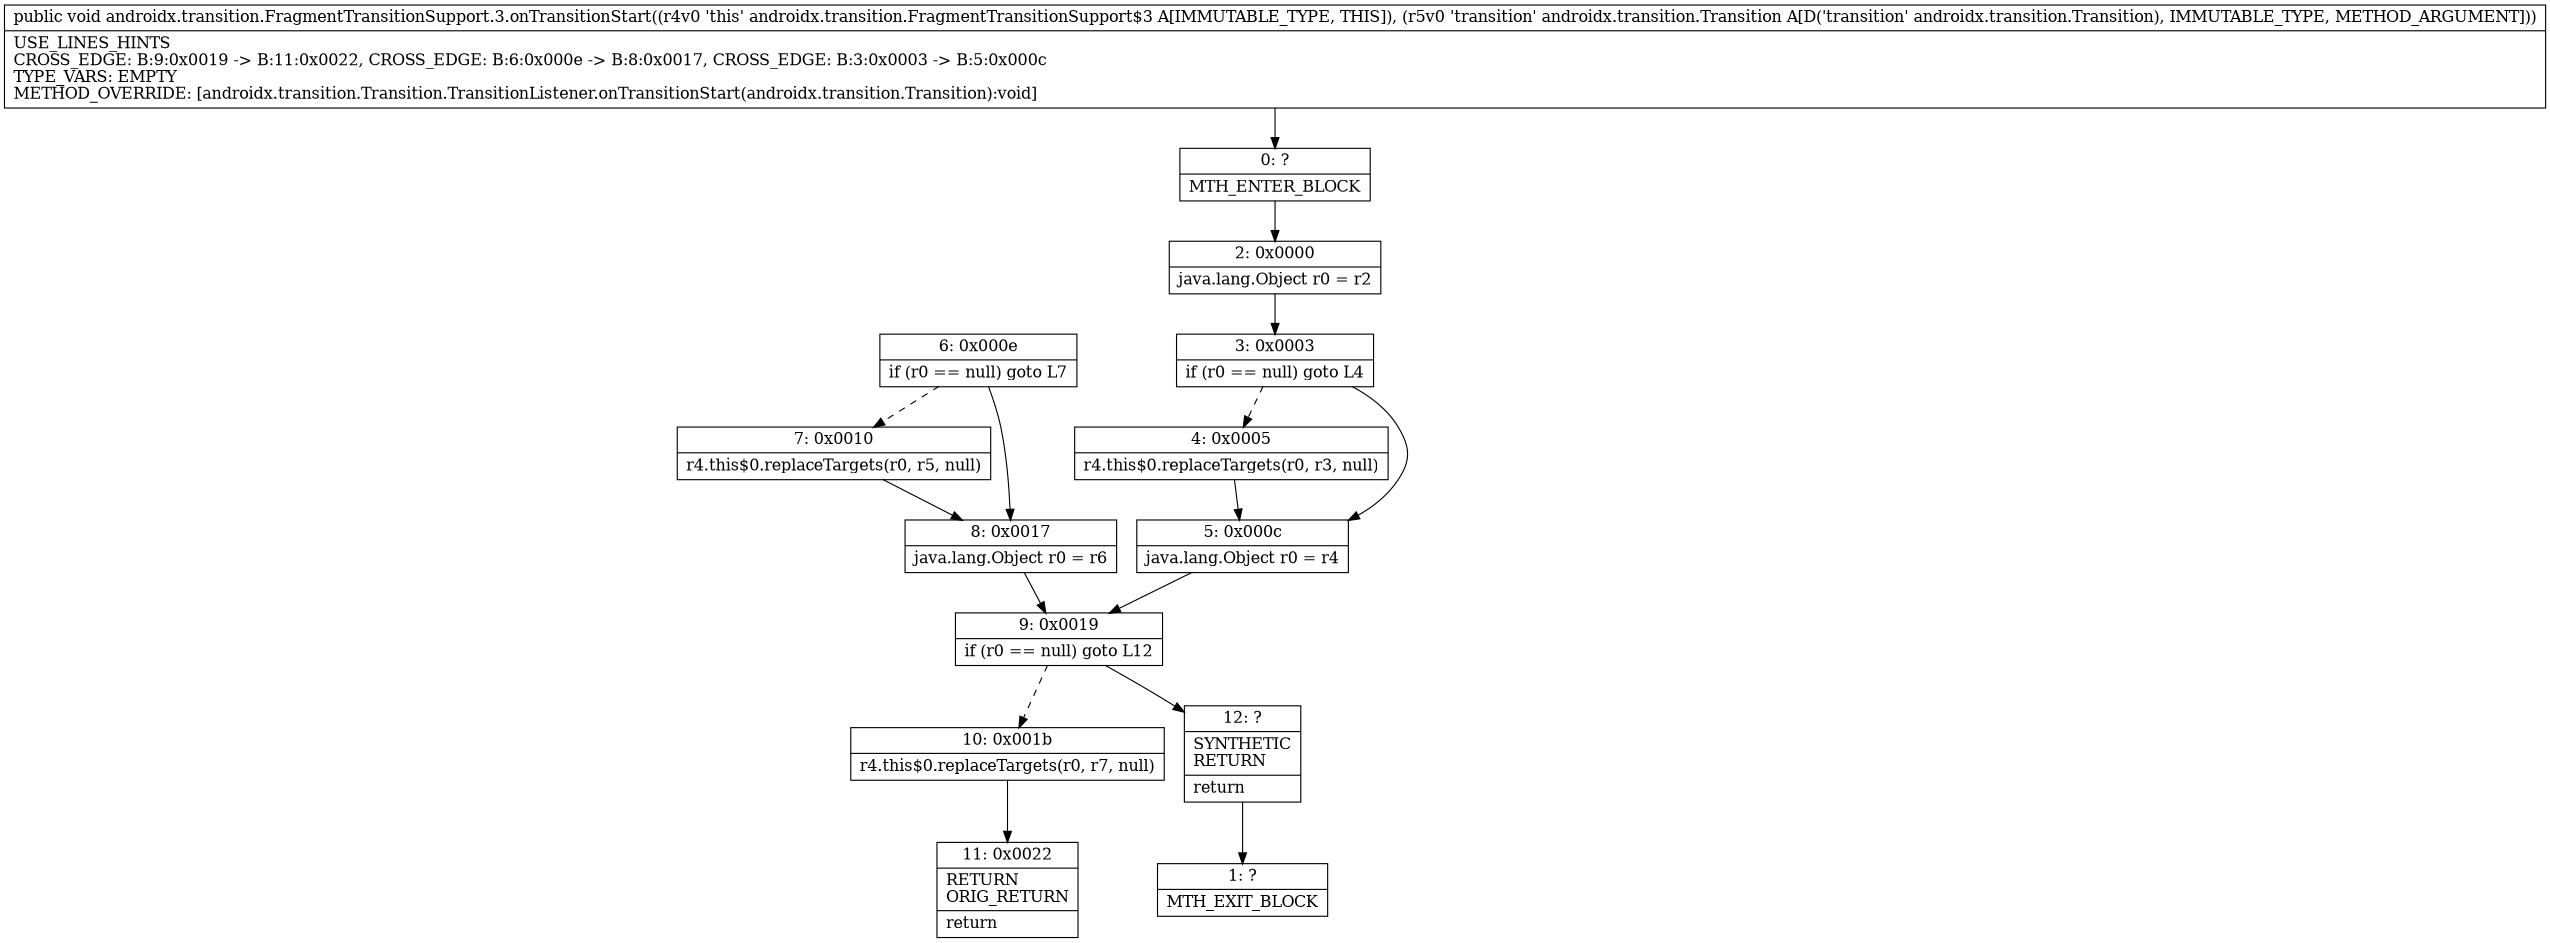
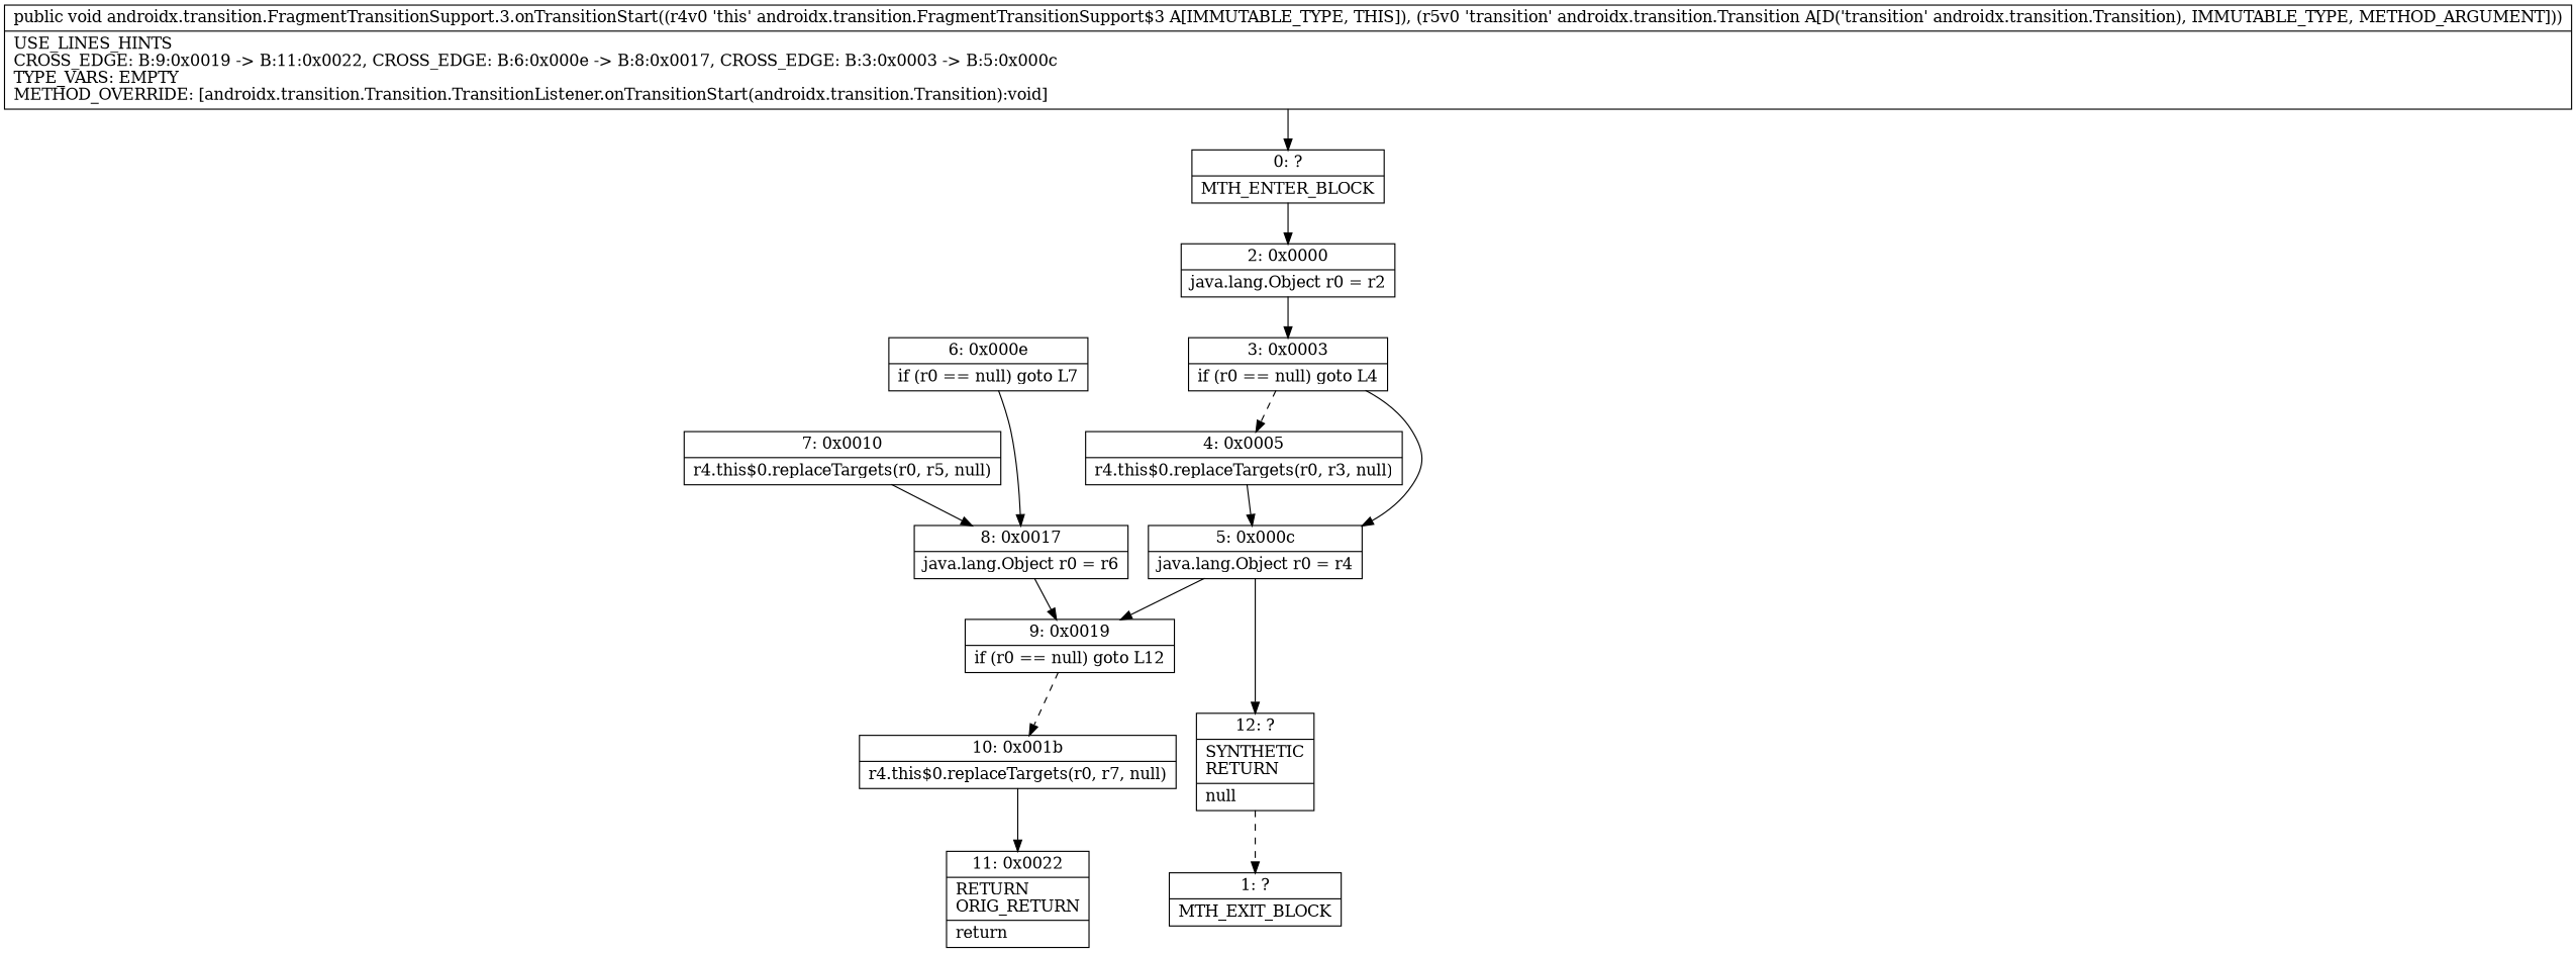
  digraph {
    node [shape=record]
    n1 [label="{0\:\ ?|MTH_ENTER_BLOCK\l}"]
    n2 [label="{2\:\ 0x0000|java.lang.Object r0 = r2\l}"]
    n3 [label="{3\:\ 0x0003|if (r0 == null) goto L4\l}"]
    n4 [label="{4\:\ 0x0005|r4.this$0.replaceTargets(r0, r3, null)\l}"]
    n5 [label="{5\:\ 0x000c|java.lang.Object r0 = r4\l}"]
    n6 [label="{9\:\ 0x0019|if (r0 == null) goto L12\l}"]
    n7 [label="{6\:\ 0x000e|if (r0 == null) goto L7\l}"]
    n8 [label="{7\:\ 0x0010|r4.this$0.replaceTargets(r0, r5, null)\l}"]
    n9 [label="{8\:\ 0x0017|java.lang.Object r0 = r6\l}"]
    n10 [label="{10\:\ 0x001b|r4.this$0.replaceTargets(r0, r7, null)\l}"]
-   n11 [label="{12\:\ ?|SYNTHETIC\lRETURN\l|return\l}"]
+   n11 [label="{12\:\ ?|SYNTHETIC\lRETURN\l|null\l}"]
    n12 [label="{11\:\ 0x0022|RETURN\lORIG_RETURN\l|return\l}"]
    n13 [label="{1\:\ ?|MTH_EXIT_BLOCK\l}"]
    n14 [label="{public void androidx.transition.FragmentTransitionSupport.3.onTransitionStart((r4v0 'this' androidx.transition.FragmentTransitionSupport$3 A[IMMUTABLE_TYPE, THIS]), (r5v0 'transition' androidx.transition.Transition A[D('transition' androidx.transition.Transition), IMMUTABLE_TYPE, METHOD_ARGUMENT]))  | USE_LINES_HINTS\lCROSS_EDGE: B:9:0x0019 \-\> B:11:0x0022, CROSS_EDGE: B:6:0x000e \-\> B:8:0x0017, CROSS_EDGE: B:3:0x0003 \-\> B:5:0x000c\lTYPE_VARS: EMPTY\lMETHOD_OVERRIDE: [androidx.transition.Transition.TransitionListener.onTransitionStart(androidx.transition.Transition):void]\l}"]
    n1 -> n2
    n2 -> n3
    n3 -> n4 [style=dashed]
    n3 -> n5
    n4 -> n5
    n5 -> n6
    n6 -> n10 [style=dashed]
-   n6 -> n11
-   n7 -> n8 [style=dashed]
+   n5 -> n11
    n7 -> n9
    n8 -> n9
    n9 -> n6
    n10 -> n12
-   n11 -> n13
+   n11 -> n13 [style=dashed]
    n14 -> n1
  }
